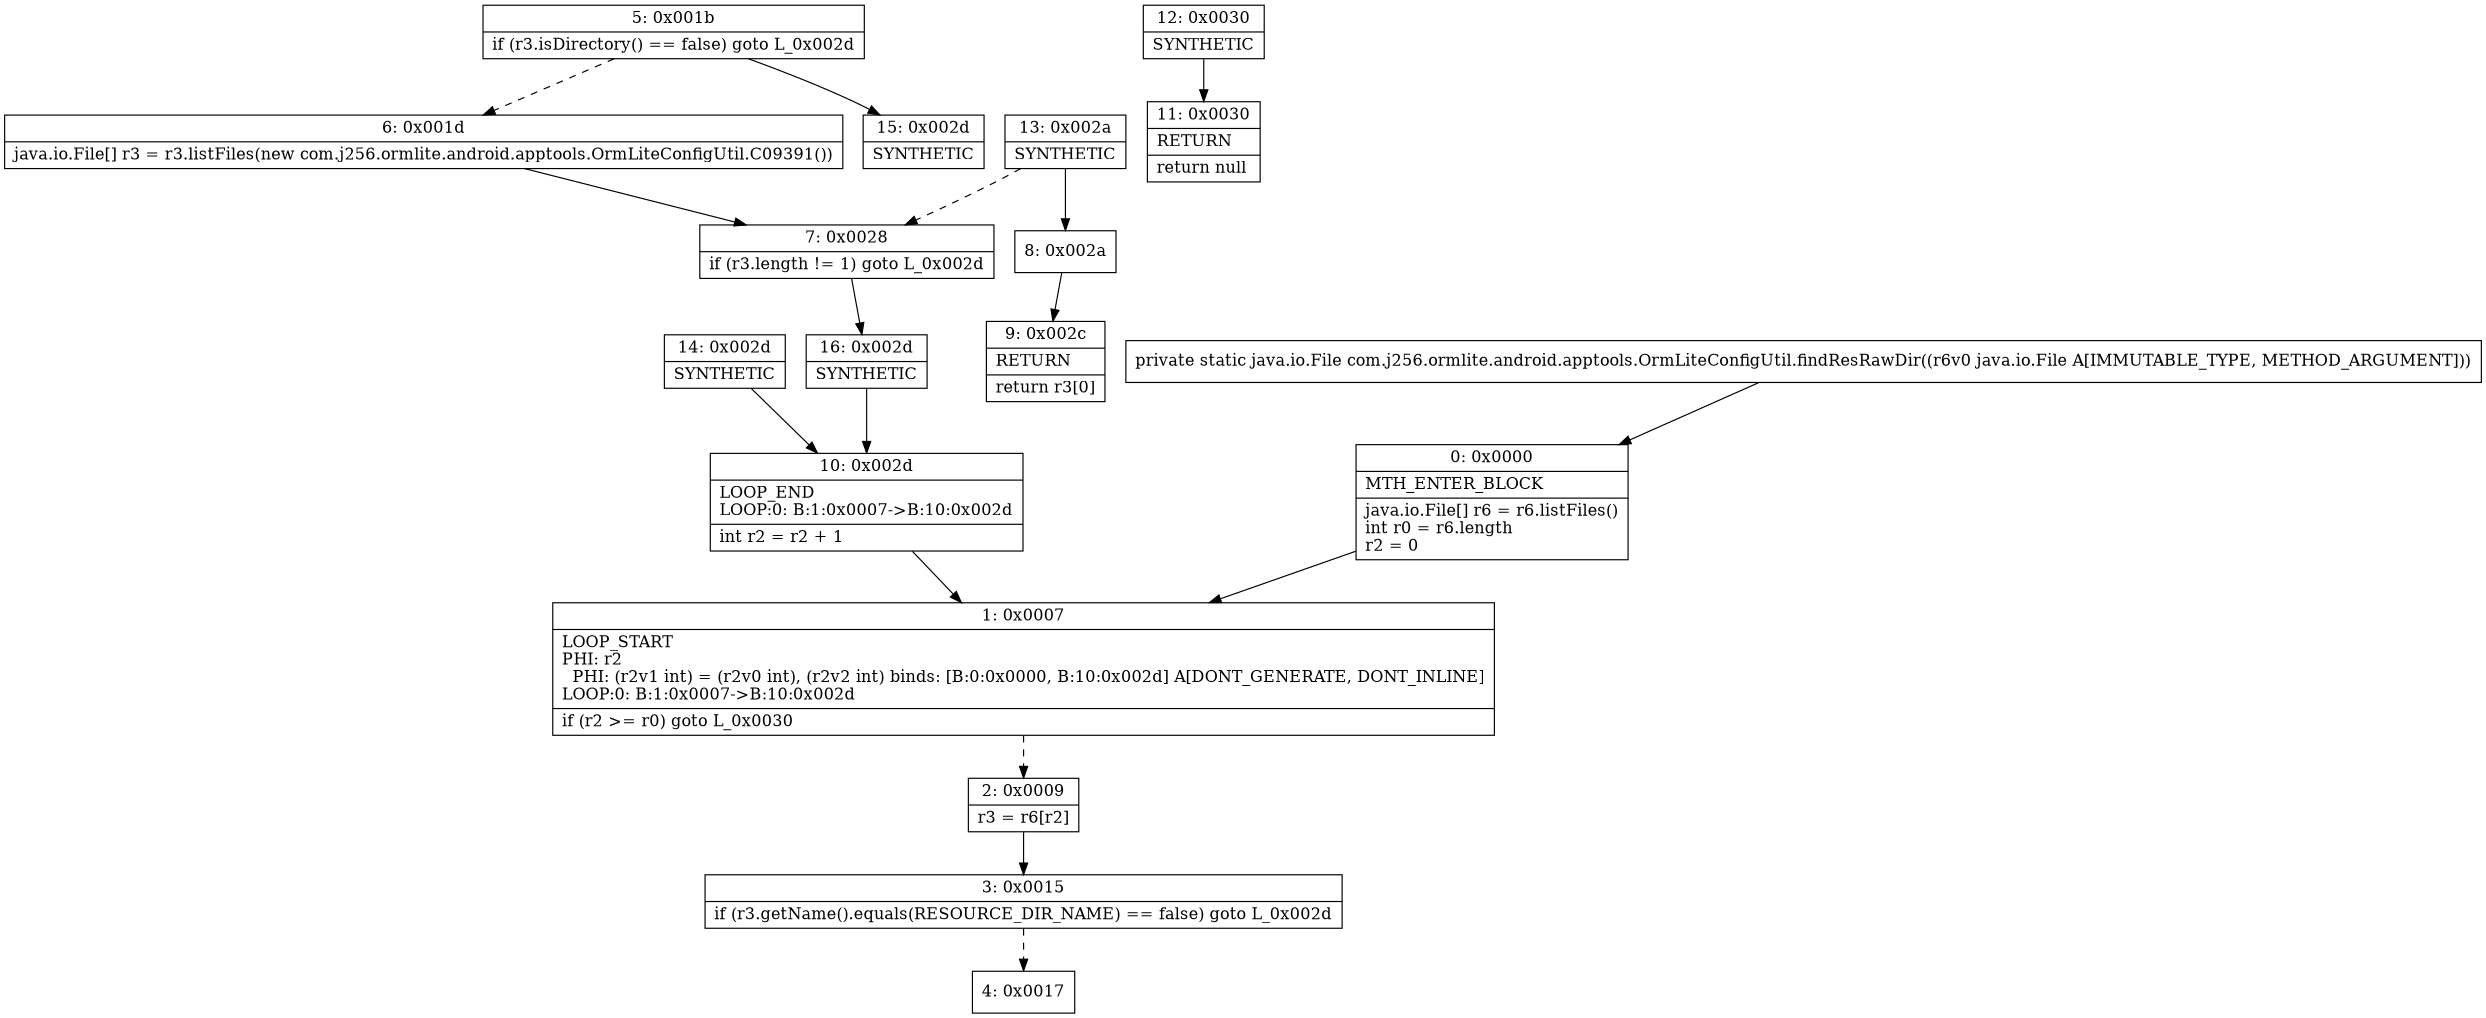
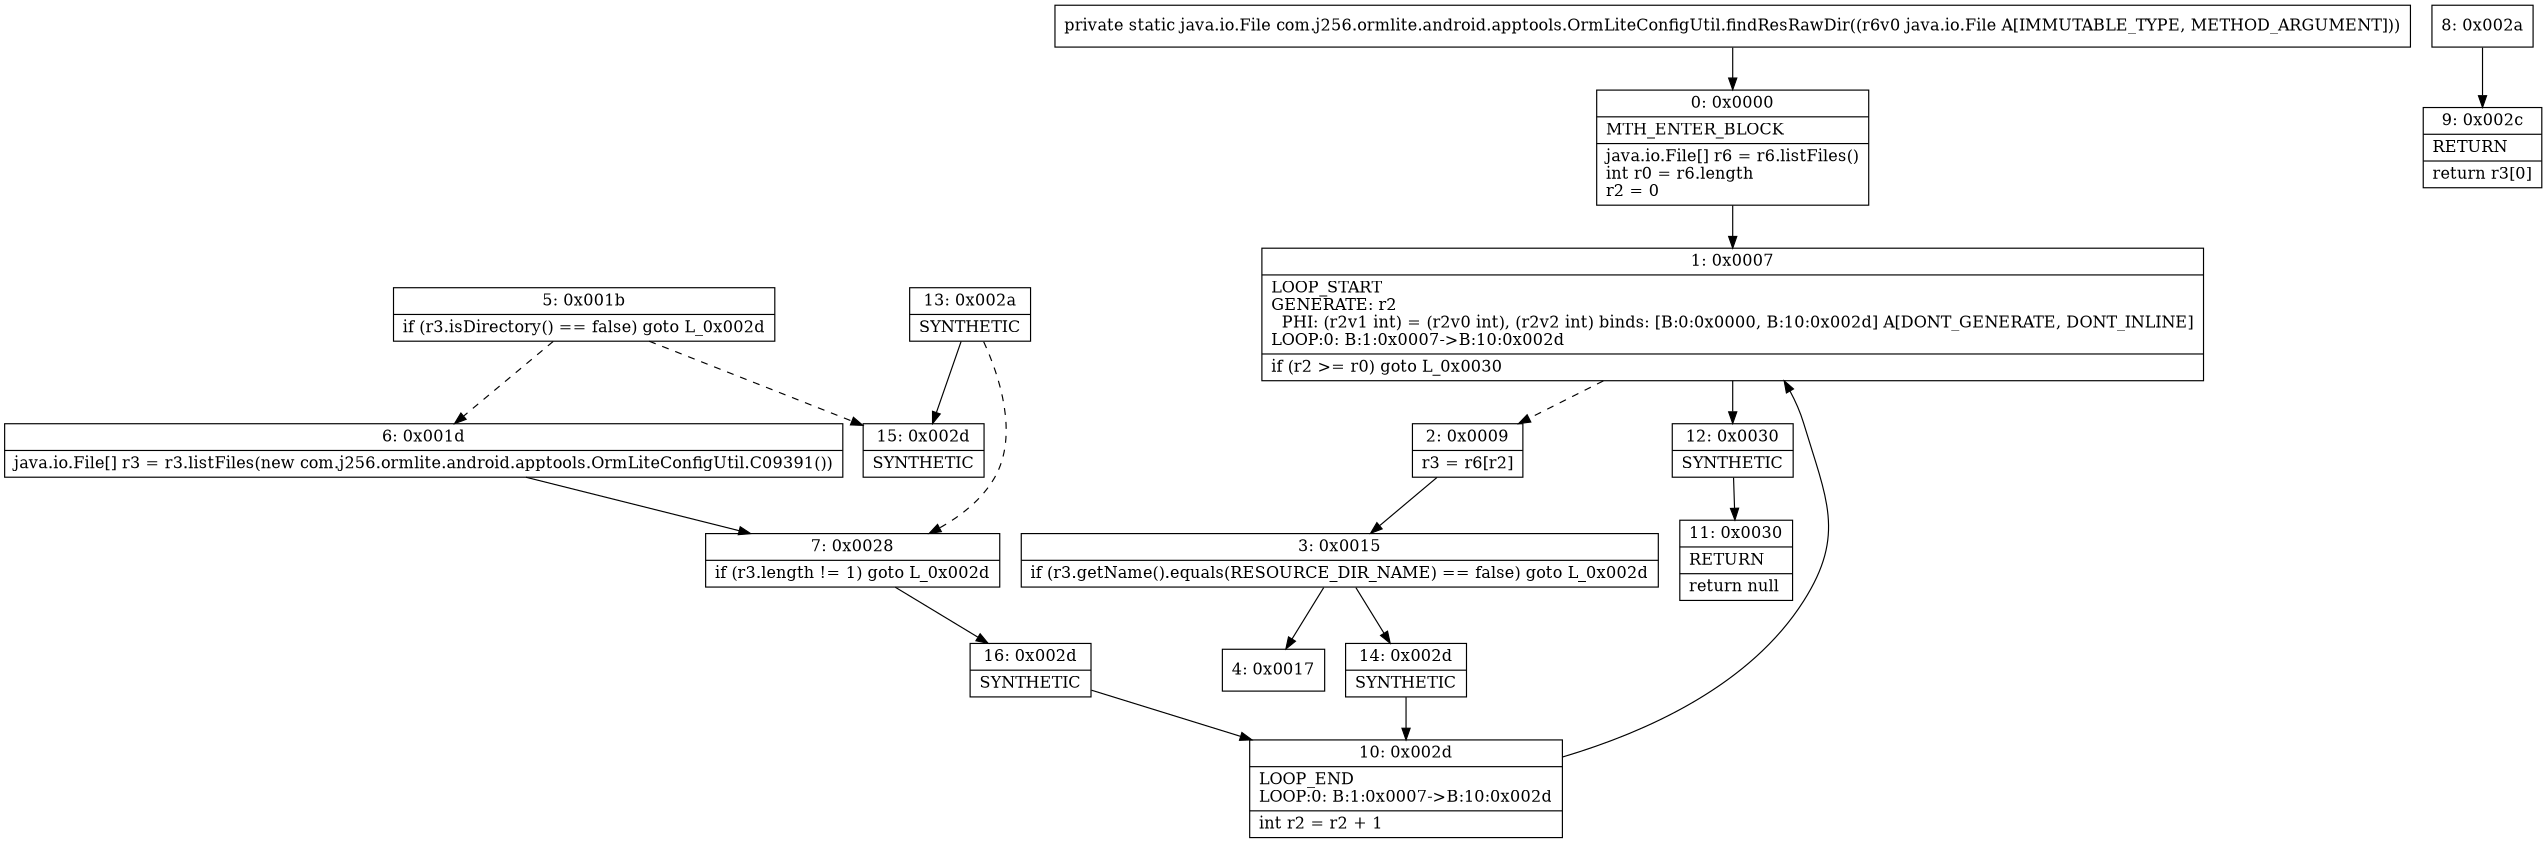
  digraph {
    node [shape=record]
    n1 [label="{0\:\ 0x0000|MTH_ENTER_BLOCK\l|java.io.File[] r6 = r6.listFiles()\lint r0 = r6.length\lr2 = 0\l}"]
-   n2 [label="{1\:\ 0x0007|LOOP_START\lPHI: r2 \l  PHI: (r2v1 int) = (r2v0 int), (r2v2 int) binds: [B:0:0x0000, B:10:0x002d] A[DONT_GENERATE, DONT_INLINE]\lLOOP:0: B:1:0x0007\-\>B:10:0x002d\l|if (r2 \>= r0) goto L_0x0030\l}"]
+   n2 [label="{1\:\ 0x0007|LOOP_START\lGENERATE: r2 \l  PHI: (r2v1 int) = (r2v0 int), (r2v2 int) binds: [B:0:0x0000, B:10:0x002d] A[DONT_GENERATE, DONT_INLINE]\lLOOP:0: B:1:0x0007\-\>B:10:0x002d\l|if (r2 \>= r0) goto L_0x0030\l}"]
    n3 [label="{2\:\ 0x0009|r3 = r6[r2]\l}"]
    n4 [label="{12\:\ 0x0030|SYNTHETIC\l}"]
    n5 [label="{3\:\ 0x0015|if (r3.getName().equals(RESOURCE_DIR_NAME) == false) goto L_0x002d\l}"]
    n6 [label="{11\:\ 0x0030|RETURN\l|return null\l}"]
    n7 [label="{4\:\ 0x0017}"]
    n8 [label="{14\:\ 0x002d|SYNTHETIC\l}"]
    n9 [label="{10\:\ 0x002d|LOOP_END\lLOOP:0: B:1:0x0007\-\>B:10:0x002d\l|int r2 = r2 + 1\l}"]
    n10 [label="{5\:\ 0x001b|if (r3.isDirectory() == false) goto L_0x002d\l}"]
    n11 [label="{6\:\ 0x001d|java.io.File[] r3 = r3.listFiles(new com.j256.ormlite.android.apptools.OrmLiteConfigUtil.C09391())\l}"]
    n12 [label="{15\:\ 0x002d|SYNTHETIC\l}"]
    n13 [label="{7\:\ 0x0028|if (r3.length != 1) goto L_0x002d\l}"]
    n14 [label="{16\:\ 0x002d|SYNTHETIC\l}"]
    n15 [label="{13\:\ 0x002a|SYNTHETIC\l}"]
    n16 [label="{8\:\ 0x002a}"]
    n17 [label="{9\:\ 0x002c|RETURN\l|return r3[0]\l}"]
    n18 [label="{private static java.io.File com.j256.ormlite.android.apptools.OrmLiteConfigUtil.findResRawDir((r6v0 java.io.File A[IMMUTABLE_TYPE, METHOD_ARGUMENT])) }"]
    n1 -> n2
    n2 -> n3 [style=dashed]
+   n2 -> n4
    n3 -> n5
    n4 -> n6
-   n5 -> n7 [style=dashed]
+   n5 -> n7 [style=solid]
+   n5 -> n8
    n8 -> n9
    n9 -> n2
    n10 -> n11 [style=dashed]
-   n10 -> n12
+   n10 -> n12 [style=dashed]
    n11 -> n13
    n13 -> n14
    n14 -> n9
    n15 -> n13 [style=dashed]
-   n15 -> n16
+   n15 -> n12
    n16 -> n17
    n18 -> n1
  }
